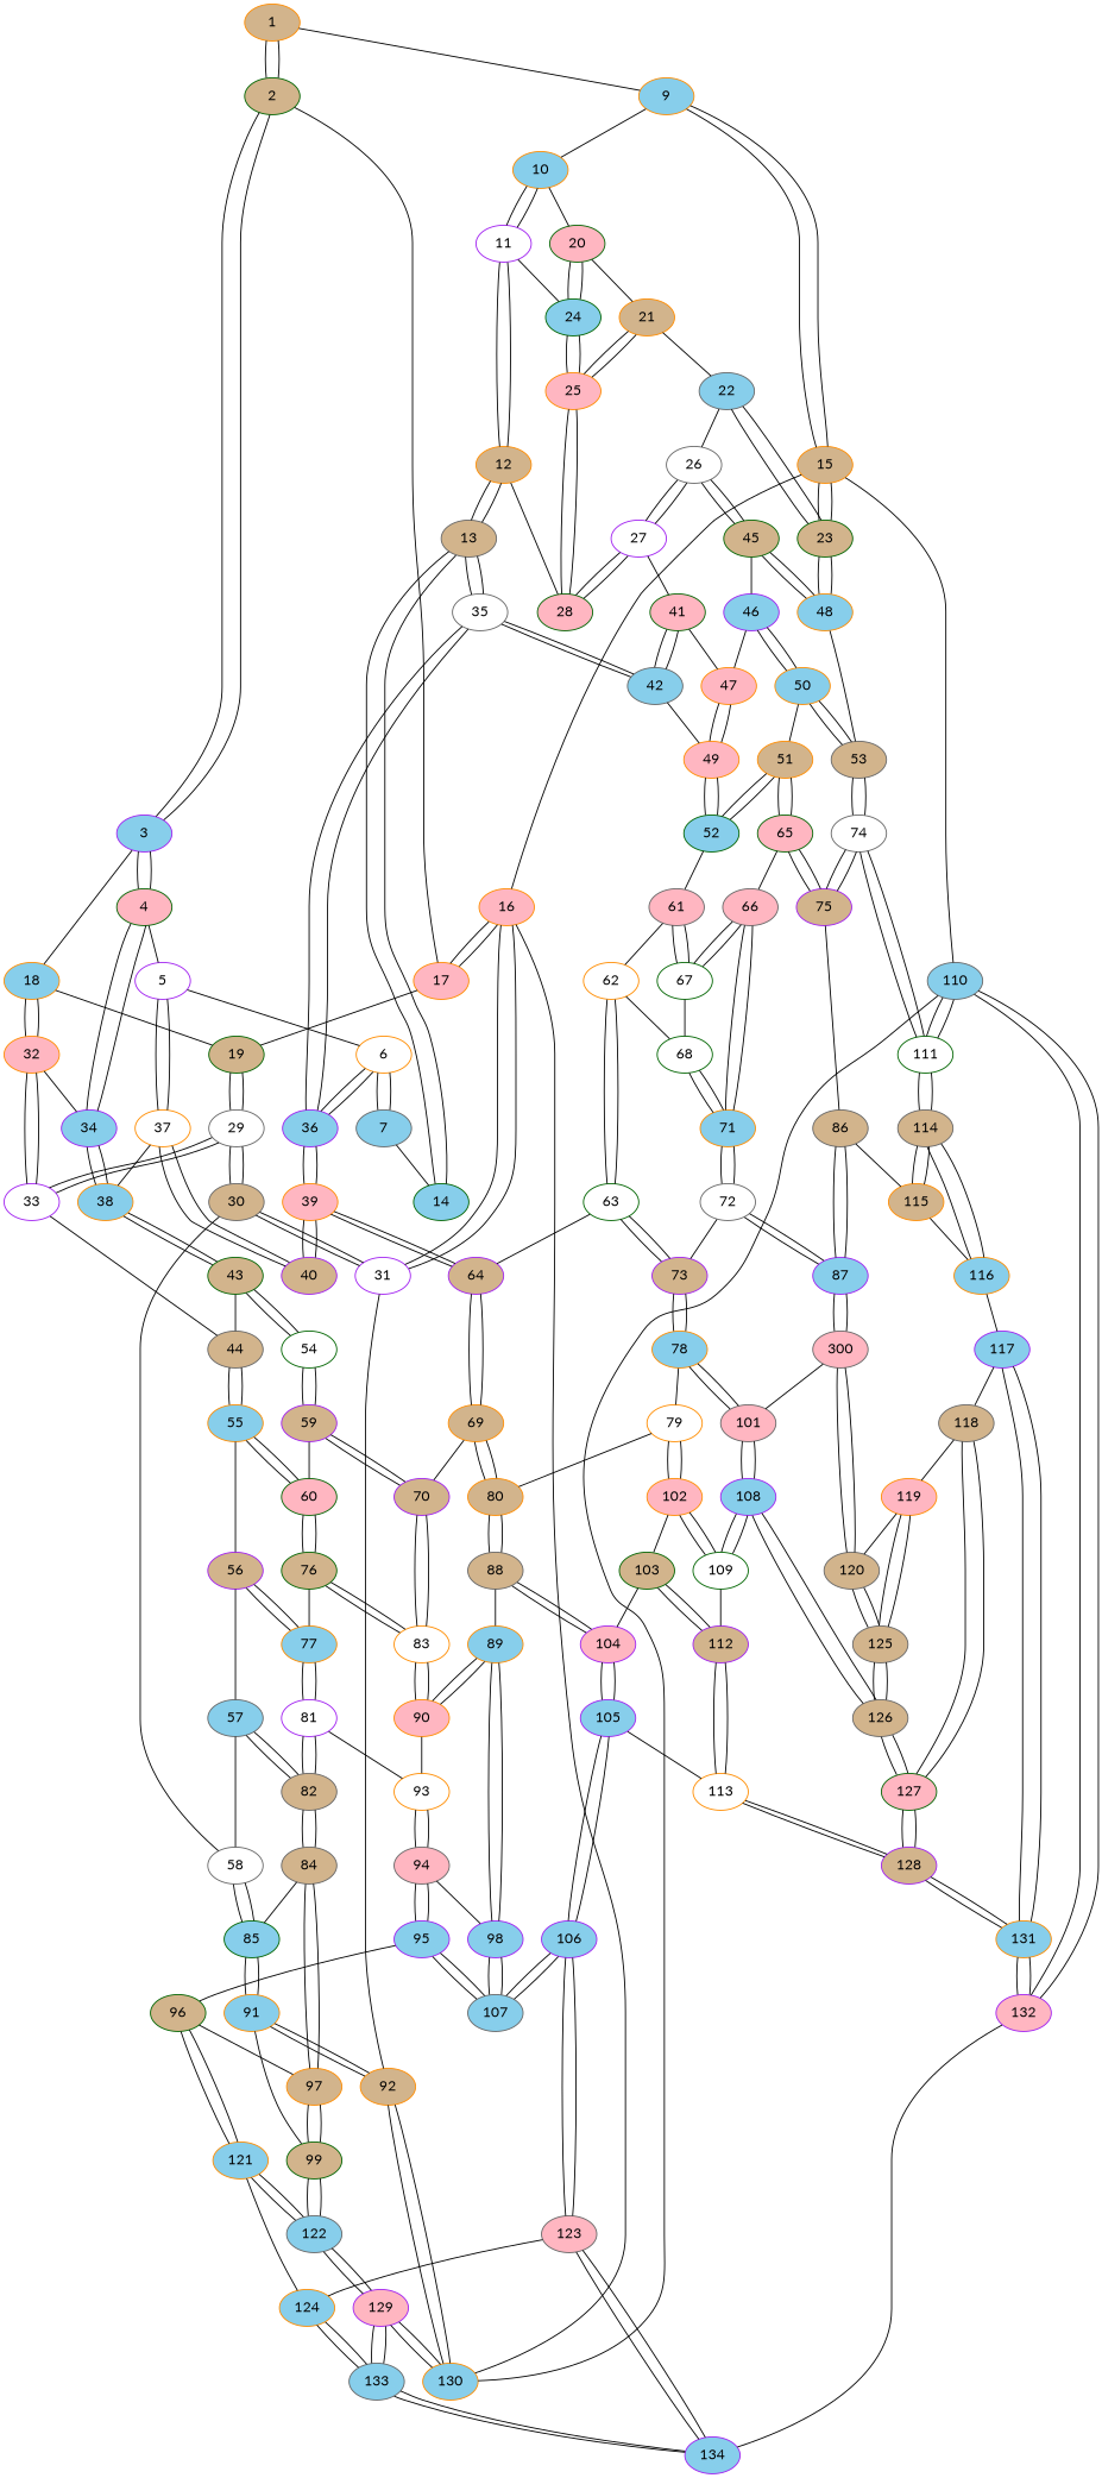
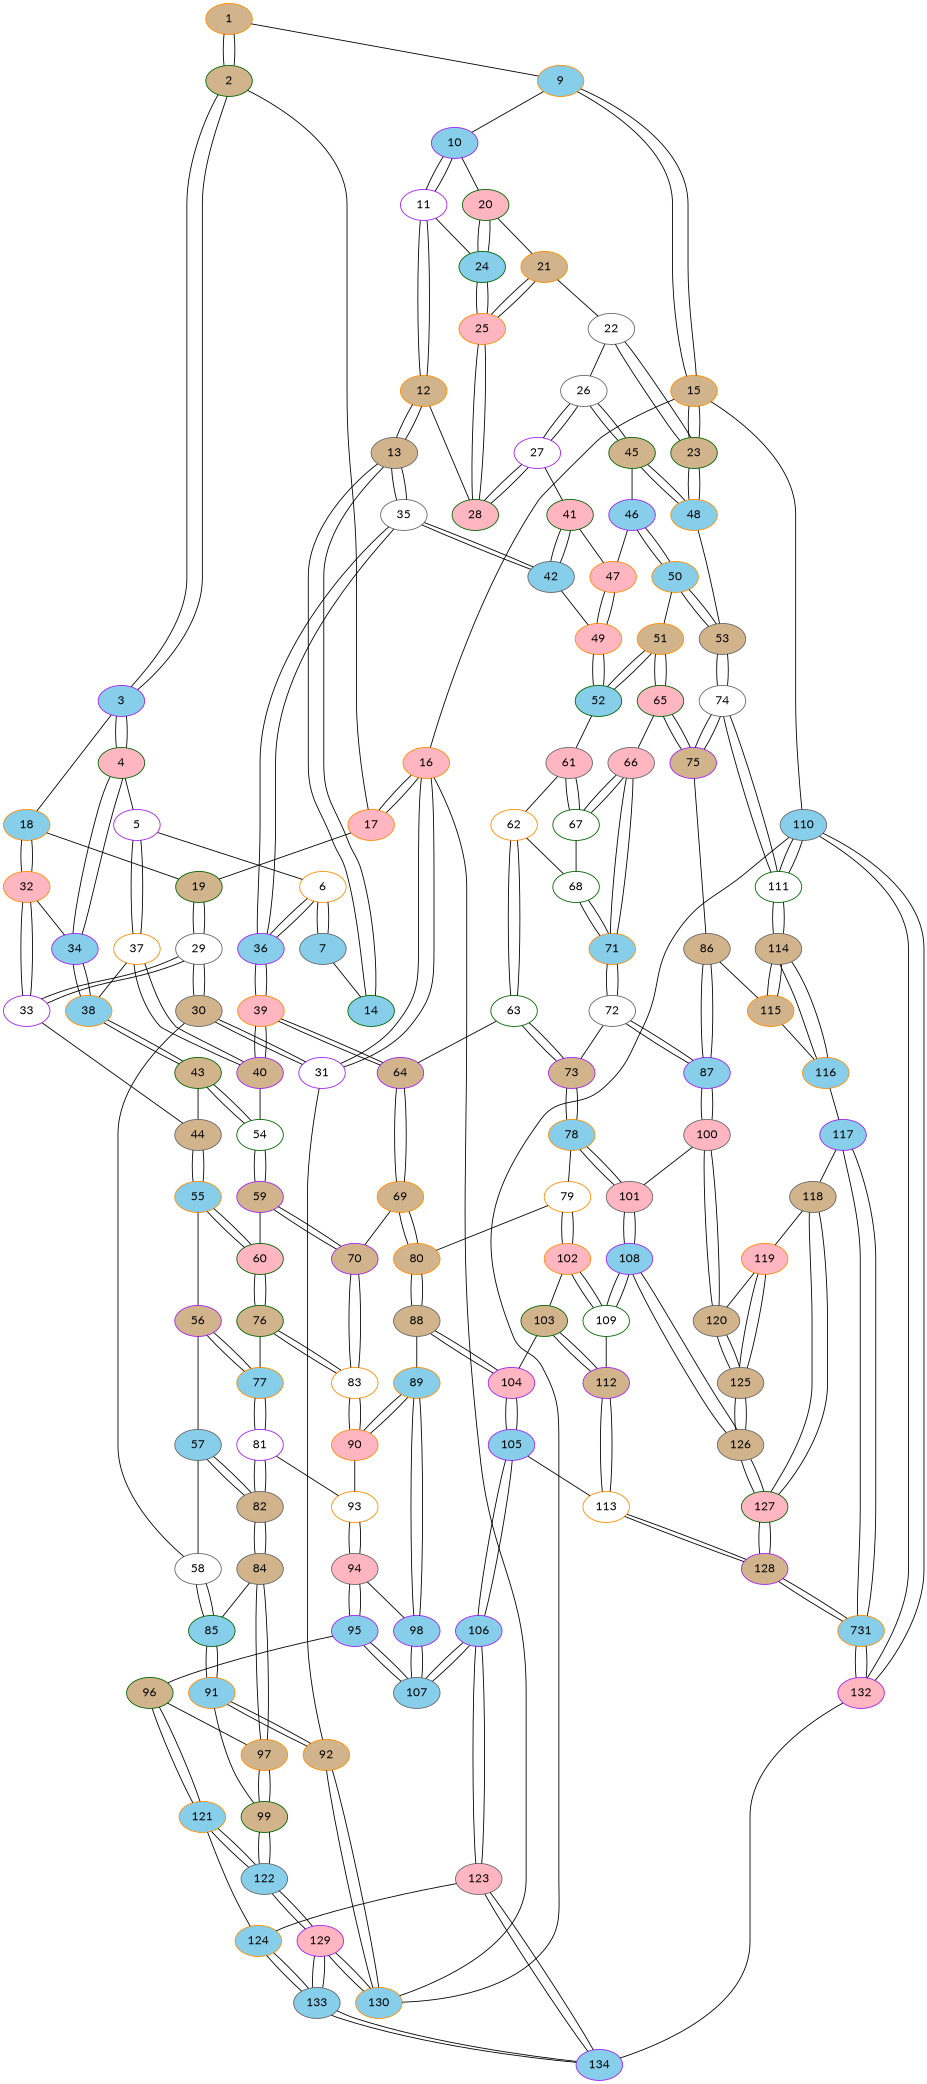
  graph {
    fontname=Lato
    node [color=darkorange fillcolor=tan fontname=Lato style=filled]
    edge [fontname=Lato]
    2 [color=darkgreen]
    1
    9 [fillcolor=skyblue]
    3 [color=purple fillcolor=skyblue]
    17 [fillcolor=lightpink]
-   10 [fillcolor=skyblue]
+   10 [color=purple fillcolor=skyblue]
    15
    4 [color=darkgreen fillcolor=lightpink]
    18 [fillcolor=skyblue]
    19 [color=darkgreen]
    5 [color=purple fillcolor=white]
    34 [color=purple fillcolor=skyblue]
    32 [fillcolor=lightpink]
    6 [fillcolor=white]
    37 [fillcolor=white]
    38 [fillcolor=skyblue]
    7 [color=gray40 fillcolor=skyblue]
    36 [color=purple fillcolor=skyblue]
    40 [color=purple]
    14 [color=darkgreen fillcolor=skyblue]
    39 [fillcolor=lightpink]
    11 [color=purple fillcolor=white]
    20 [color=darkgreen fillcolor=lightpink]
    16 [fillcolor=lightpink]
    23 [color=darkgreen]
    110 [color=gray40 fillcolor=skyblue]
    12
    24 [color=darkgreen fillcolor=skyblue]
    21
    13 [color=gray40]
    28 [color=darkgreen fillcolor=lightpink]
    25 [fillcolor=lightpink]
    35 [color=gray40 fillcolor=white]
    42 [color=gray40 fillcolor=skyblue]
    31 [color=purple fillcolor=white]
    130 [fillcolor=skyblue]
    48 [fillcolor=skyblue]
    111 [color=darkgreen fillcolor=white]
    132 [color=purple fillcolor=lightpink]
    92
    29 [color=gray40 fillcolor=white]
    33 [color=purple fillcolor=white]
    30 [color=gray40]
-   22 [color=gray40 fillcolor=skyblue]
+   22 [color=gray40 fillcolor=white]
    26 [color=gray40 fillcolor=white]
    27 [color=purple fillcolor=white]
    45 [color=darkgreen]
    53 [color=gray40]
    41 [color=darkgreen fillcolor=lightpink]
    46 [color=purple fillcolor=skyblue]
    47 [fillcolor=lightpink]
    58 [color=gray40 fillcolor=white]
    44 [color=gray40]
    85 [color=darkgreen fillcolor=skyblue]
    55 [fillcolor=skyblue]
    43 [color=darkgreen]
    49 [fillcolor=lightpink]
    64 [color=purple]
    54 [color=darkgreen fillcolor=white]
    69
    59 [color=purple]
    52 [color=darkgreen fillcolor=skyblue]
    56 [color=purple]
    60 [color=darkgreen fillcolor=lightpink]
    50 [fillcolor=skyblue]
    51
    74 [color=gray40 fillcolor=white]
    61 [color=gray40 fillcolor=lightpink]
    65 [color=darkgreen fillcolor=lightpink]
    66 [color=gray40 fillcolor=lightpink]
    75 [color=purple]
    62 [fillcolor=white]
    67 [color=darkgreen fillcolor=white]
    70 [color=purple]
    57 [color=gray40 fillcolor=skyblue]
    77 [fillcolor=skyblue]
    76 [color=darkgreen]
    82 [color=gray40]
    81 [color=purple fillcolor=white]
    84 [color=gray40]
    91 [fillcolor=skyblue]
    83 [fillcolor=white]
    63 [color=darkgreen fillcolor=white]
    68 [color=darkgreen fillcolor=white]
    73 [color=purple]
    71 [fillcolor=skyblue]
    78 [fillcolor=skyblue]
    80
    86 [color=gray40]
    72 [color=gray40 fillcolor=white]
    88 [color=gray40]
    90 [fillcolor=lightpink]
    87 [color=purple fillcolor=skyblue]
-   100 [color=gray40 fillcolor=lightpink label=300]
+   100 [color=gray40 fillcolor=lightpink]
    79 [fillcolor=white]
    101 [color=gray40 fillcolor=lightpink]
    114 [color=gray40]
    115
    93 [fillcolor=white]
    102 [fillcolor=lightpink]
    108 [color=purple fillcolor=skyblue]
    103 [color=darkgreen]
    109 [color=darkgreen fillcolor=white]
    89 [fillcolor=skyblue]
    104 [color=purple fillcolor=lightpink]
    94 [color=gray40 fillcolor=lightpink]
    97
    99 [color=darkgreen]
    116 [fillcolor=skyblue]
    120 [color=gray40]
    98 [color=purple fillcolor=skyblue]
    105 [color=purple fillcolor=skyblue]
    107 [color=gray40 fillcolor=skyblue]
    122 [color=gray40 fillcolor=skyblue]
    95 [color=purple fillcolor=skyblue]
    96 [color=darkgreen]
    121 [fillcolor=skyblue]
    124 [fillcolor=skyblue]
    129 [color=purple fillcolor=lightpink]
    125 [color=gray40]
    126 [color=gray40]
    112 [color=purple]
    113 [fillcolor=white]
    106 [color=purple fillcolor=skyblue]
    123 [color=gray40 fillcolor=lightpink]
    128 [color=purple]
    134 [color=purple fillcolor=skyblue]
    127 [color=darkgreen fillcolor=lightpink]
-   131 [fillcolor=skyblue]
+   131 [fillcolor=skyblue label=731]
    117 [color=purple fillcolor=skyblue]
    118 [color=gray40]
    119 [fillcolor=lightpink]
    133 [color=gray40 fillcolor=skyblue]
    2 -- 3
    2 -- 3
    2 -- 17
    1 -- 2
    1 -- 2
    1 -- 9
    9 -- 10
    9 -- 15
    9 -- 15
    3 -- 4
    3 -- 4
    3 -- 18
    17 -- 19
    10 -- 11
    10 -- 11
    10 -- 20
    15 -- 16
    15 -- 23
    15 -- 23
    15 -- 110
    4 -- 5
    4 -- 34
    4 -- 34
    18 -- 19
    18 -- 32
    18 -- 32
    19 -- 29
    19 -- 29
    5 -- 6
    5 -- 37
    5 -- 37
    34 -- 38
    34 -- 38
    32 -- 34
    32 -- 33
    32 -- 33
    6 -- 7
    6 -- 7
    6 -- 36
    6 -- 36
    37 -- 38
    37 -- 40
    37 -- 40
    38 -- 43
    38 -- 43
    7 -- 14
    36 -- 39
    36 -- 39
+   40 -- 54
    39 -- 40
    39 -- 40
    39 -- 64
    39 -- 64
    11 -- 12
    11 -- 12
    11 -- 24
    20 -- 24
    20 -- 24
    20 -- 21
    16 -- 17
    16 -- 17
    16 -- 31
    16 -- 31
    16 -- 130
    23 -- 48
    23 -- 48
    110 -- 130
    110 -- 111
    110 -- 111
    110 -- 132
    110 -- 132
    12 -- 13
    12 -- 13
    12 -- 28
    24 -- 25
    24 -- 25
    21 -- 25
    21 -- 25
    21 -- 22
    13 -- 14
    13 -- 14
    13 -- 35
    13 -- 35
    25 -- 28
    25 -- 28
    35 -- 36
    35 -- 36
    35 -- 42
    35 -- 42
    42 -- 49
    31 -- 92
    48 -- 53
    111 -- 114
    111 -- 114
    132 -- 134
    92 -- 130
    92 -- 130
    29 -- 33
    29 -- 33
    29 -- 30
    29 -- 30
    33 -- 44
    30 -- 31
    30 -- 31
    30 -- 58
    22 -- 23
    22 -- 23
    22 -- 26
    26 -- 27
    26 -- 27
    26 -- 45
    26 -- 45
    27 -- 28
    27 -- 28
    27 -- 41
    45 -- 48
    45 -- 48
    45 -- 46
    53 -- 74
    53 -- 74
    41 -- 42
    41 -- 42
    41 -- 47
    46 -- 47
    46 -- 50
    46 -- 50
    47 -- 49
    47 -- 49
    58 -- 85
    58 -- 85
    44 -- 55
    44 -- 55
    85 -- 91
    85 -- 91
    55 -- 56
    55 -- 60
    55 -- 60
    43 -- 44
    43 -- 54
    43 -- 54
    49 -- 52
    49 -- 52
    64 -- 69
    64 -- 69
    54 -- 59
    54 -- 59
    69 -- 70
    69 -- 80
    69 -- 80
    59 -- 60
    59 -- 70
    59 -- 70
    52 -- 61
    56 -- 57
    56 -- 77
    56 -- 77
    60 -- 76
    60 -- 76
    50 -- 53
    50 -- 53
    50 -- 51
    51 -- 52
    51 -- 52
    51 -- 65
    51 -- 65
    74 -- 111
    74 -- 111
    74 -- 75
    74 -- 75
    61 -- 62
    61 -- 67
    61 -- 67
    65 -- 66
    65 -- 75
    65 -- 75
    66 -- 67
    66 -- 67
    66 -- 71
    66 -- 71
    75 -- 86
    62 -- 63
    62 -- 63
    62 -- 68
    67 -- 68
    70 -- 83
    70 -- 83
    57 -- 58
    57 -- 82
    57 -- 82
    77 -- 81
    77 -- 81
    76 -- 77
    76 -- 83
    76 -- 83
    82 -- 84
    82 -- 84
    81 -- 82
    81 -- 82
    81 -- 93
    84 -- 85
    84 -- 97
    84 -- 97
    91 -- 92
    91 -- 92
    91 -- 99
    83 -- 90
    83 -- 90
    63 -- 64
    63 -- 73
    63 -- 73
    68 -- 71
    68 -- 71
    73 -- 78
    73 -- 78
    71 -- 72
    71 -- 72
    78 -- 79
    78 -- 101
    78 -- 101
    80 -- 88
    80 -- 88
    86 -- 87
    86 -- 87
    86 -- 115
    72 -- 73
    72 -- 87
    72 -- 87
    88 -- 89
    88 -- 104
    88 -- 104
    90 -- 93
    87 -- 100
    87 -- 100
    100 -- 101
    100 -- 120
    100 -- 120
    79 -- 80
    79 -- 102
    79 -- 102
    101 -- 108
    101 -- 108
    114 -- 115
    114 -- 115
    114 -- 116
    114 -- 116
    115 -- 116
    93 -- 94
    93 -- 94
    102 -- 103
    102 -- 109
    102 -- 109
    108 -- 109
    108 -- 109
    108 -- 126
    108 -- 126
    103 -- 104
    103 -- 112
    103 -- 112
    109 -- 112
    89 -- 90
    89 -- 90
    89 -- 98
    89 -- 98
    104 -- 105
    104 -- 105
    94 -- 98
    94 -- 95
    94 -- 95
    97 -- 99
    97 -- 99
    99 -- 122
    99 -- 122
    116 -- 117
    120 -- 125
    120 -- 125
    98 -- 107
    98 -- 107
    105 -- 113
    105 -- 106
    105 -- 106
    122 -- 129
    122 -- 129
    95 -- 107
    95 -- 107
    95 -- 96
    96 -- 97
    96 -- 121
    96 -- 121
    121 -- 122
    121 -- 122
    121 -- 124
    124 -- 133
    124 -- 133
    129 -- 130
    129 -- 130
    129 -- 133
    129 -- 133
    125 -- 126
    125 -- 126
    126 -- 127
    126 -- 127
    112 -- 113
    112 -- 113
    113 -- 128
    113 -- 128
    106 -- 107
    106 -- 107
    106 -- 123
    106 -- 123
    123 -- 124
    123 -- 134
    123 -- 134
    128 -- 131
    128 -- 131
    127 -- 128
    127 -- 128
    131 -- 132
    131 -- 132
    117 -- 131
    117 -- 131
    117 -- 118
    118 -- 127
    118 -- 127
    118 -- 119
    119 -- 120
    119 -- 125
    119 -- 125
    133 -- 134
    133 -- 134
  }
